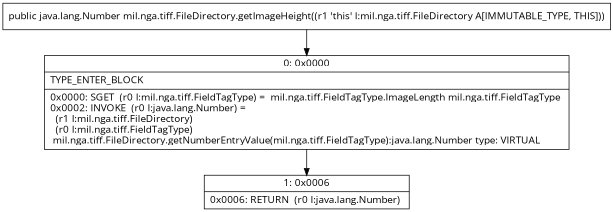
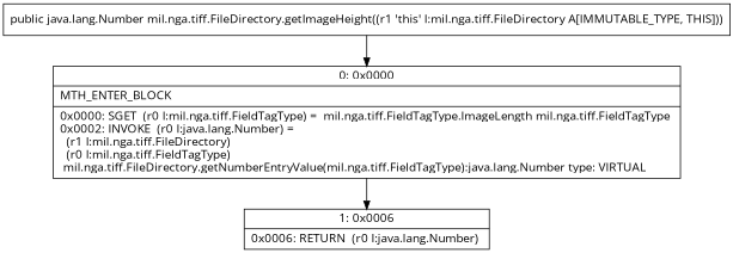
  digraph {
    fontname="Open Sans"
    node [shape=record fontname="Open Sans"]
    edge [fontname="Open Sans"]
-   n1 [label="{0\:\ 0x0000|TYPE_ENTER_BLOCK\l|0x0000: SGET  (r0 I:mil.nga.tiff.FieldTagType) =  mil.nga.tiff.FieldTagType.ImageLength mil.nga.tiff.FieldTagType \l0x0002: INVOKE  (r0 I:java.lang.Number) = \l  (r1 I:mil.nga.tiff.FileDirectory)\l  (r0 I:mil.nga.tiff.FieldTagType)\l mil.nga.tiff.FileDirectory.getNumberEntryValue(mil.nga.tiff.FieldTagType):java.lang.Number type: VIRTUAL \l}"]
+   n1 [label="{0\:\ 0x0000|MTH_ENTER_BLOCK\l|0x0000: SGET  (r0 I:mil.nga.tiff.FieldTagType) =  mil.nga.tiff.FieldTagType.ImageLength mil.nga.tiff.FieldTagType \l0x0002: INVOKE  (r0 I:java.lang.Number) = \l  (r1 I:mil.nga.tiff.FileDirectory)\l  (r0 I:mil.nga.tiff.FieldTagType)\l mil.nga.tiff.FileDirectory.getNumberEntryValue(mil.nga.tiff.FieldTagType):java.lang.Number type: VIRTUAL \l}"]
    n2 [label="{1\:\ 0x0006|0x0006: RETURN  (r0 I:java.lang.Number) \l}"]
    n3 [label="{public java.lang.Number mil.nga.tiff.FileDirectory.getImageHeight((r1 'this' I:mil.nga.tiff.FileDirectory A[IMMUTABLE_TYPE, THIS])) }"]
    n1 -> n2
    n3 -> n1
  }
